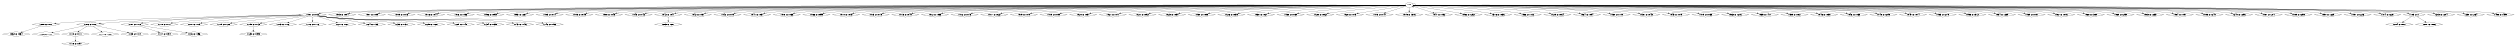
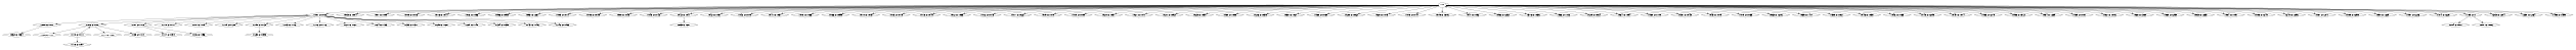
  digraph {
    node [shape=diamond]
    n1 [label="1001 & 1002"]
    n2 [label="1008 & 1011"]
    n3 [label="1106 & 1107"]
    n4 [label="1107 & 1110"]
    n5 [label="1110 & 1117"]
    n6 [label="1110 & 1119"]
    n7 [label="1119 & 1120"]
    n8 [label="1109 & 1113"]
    n9 [label="1113 & 1112"]
    n10 [label="1112 & 1116"]
    n11 [label="1121 & 1127"]
    n12 [label="1124 & 1133"]
    n13 [label="1133 & 1131"]
    n14 [label="1125 & 1128"]
    n15 [label="1129 & 1140"]
    n16 [label="1134 & 1135"]
    n17 [label="1142 & 1146"]
    n18 [label="1142 & 1153"]
    n19 [label="1032 & 1034"]
    n20 [label="1106 & 1111"]
    n21 [label="1110 & 1111"]
    n22 [label="1111 & 1108"]
    n23 [label="1108 & 1114"]
    n24 [label="1117 & 1194"]
    n25 [label="1116 & 1196"]
    n26 [label="1123 & 1195"]
    n27 [label="1003 & 1004"]
    n28 [label="1004 & 1007"]
    n29 [label="1007 & 1006"]
    n30 [label="1007 & 1009"]
    n31 [label="1009 & 1016"]
    n32 [label="1016 & 1044"]
    n33 [label="1016 & 1056"]
    n34 [label="1056 & 1093"]
    n35 [label="1093 & 1267"]
    n36 [label="1005 & 1014"]
    n37 [label="1005 & 1015"]
    n38 [label="1008 & 1045"]
    n39 [label="1045 & 1042"]
    n40 [label="1042 & 1041"]
    n41 [label="1069 & 1201"]
    n42 [label="1042 & 1051"]
    n43 [label="1042 & 1078"]
    n44 [label="1041 & 1037"]
    n45 [label="1078 & 1066"]
    n46 [label="1066 & 1055"]
    n47 [label="1010 & 1013"]
    n48 [label="1013 & 1018"]
    n49 [label="1013 & 1040"]
    n50 [label="1012 & 1033"]
    n51 [label="1012 & 1073"]
    n52 [label="1017 & 1022"]
    n53 [label="1019 & 1070"]
    n54 [label="1019 & 1080"]
    n55 [label="1020 & 1057"]
    n56 [label="1021 & 1071"]
    n57 [label="1021 & 1092"]
    n58 [label="1023 & 1050"]
    n59 [label="1050 & 1088"]
    n60 [label="1026 & 1038"]
    n61 [label="1038 & 1027"]
    n62 [label="1038 & 1060"]
    n63 [label="1028 & 1062"]
    n64 [label="1028 & 1075"]
    n65 [label="1075 & 1047"]
    n66 [label="1075 & 1376"]
    n67 [label="1047 & 1052"]
    n68 [label="1052 & 1252"]
    n69 [label="1376 & 1036"]
    n70 [label="1036 & 1102"]
    n71 [label="1029 & 1064"]
    n72 [label="1064 & 1094"]
    n73 [label="1030 & 1100"]
    n74 [label="1031 & 1043"]
    n75 [label="1043 & 1079"]
    n76 [label="1079 & 1063"]
    n77 [label="1063 & 1216"]
    n78 [label="1035 & 1417"]
    n79 [label="1039 & 1061"]
    n80 [label="1046 & 1058"]
    n81 [label="1046 & 1065"]
    n82 [label="1048 & 1205"]
    n83 [label="1049 & 1074"]
    n84 [label="1053 & 1279"]
    n85 [label="1053 & 1512"]
    n86 [label="1054 & 1239"]
    n87 [label="1059 & 1081"]
    n88 [label="1067 & 1076"]
    n89 [label="1068 & 1380"]
    n90 [label="1069 & 1259"]
    n91 [label="1083 & 1233"]
    n92 [label="1084 & 1091"]
    n93 [label="1085 & 1240"]
    n94 [label="1240 & 1296"]
    n95 [label="1087 & 1271"]
    n96 [label="1089 & 1258"]
    n97 [label="1090 & 1229"]
    n98 [label="1097 & 1226"]
    n99 [label="1104 & 1228"]
    n100 [label="1105 & -1"]
    n101 [label="1118 & 1197"]
    n102 [label="1203 & 1204"]
    n103 [label="1250 & 1264"]
    n104 [label="1458 & 1459"]
    n105 [label=100 shape=""]
    n1 -> n2
    n1 -> n3
    n1 -> n4
    n1 -> n5
    n1 -> n6
    n1 -> n7
    n1 -> n8
    n1 -> n9
    n1 -> n10
    n1 -> n11
    n1 -> n12
    n1 -> n13
    n1 -> n14
    n1 -> n15
    n1 -> n16
    n1 -> n17
    n1 -> n18
    n2 -> n19
    n3 -> n20
-   n3 -> n21
+   n21 -> n3
    n3 -> n22
    n3 -> n23
    n4 -> n24
    n4 -> n25
    n8 -> n26
    n21 -> n101
    n40 -> n41
    n100 -> n28
    n100 -> n29
    n105 -> n1
    n105 -> n27
    n105 -> n30
    n105 -> n31
    n105 -> n32
    n105 -> n33
    n105 -> n34
    n105 -> n35
    n105 -> n36
    n105 -> n37
    n105 -> n38
    n105 -> n39
    n105 -> n40
    n105 -> n42
    n105 -> n43
    n105 -> n44
    n105 -> n45
    n105 -> n46
    n105 -> n47
    n105 -> n48
    n105 -> n49
    n105 -> n50
    n105 -> n51
    n105 -> n52
    n105 -> n53
    n105 -> n54
    n105 -> n55
    n105 -> n56
    n105 -> n57
    n105 -> n58
    n105 -> n59
    n105 -> n60
    n105 -> n61
    n105 -> n62
    n105 -> n63
    n105 -> n64
    n105 -> n65
    n105 -> n66
    n105 -> n67
    n105 -> n68
    n105 -> n69
    n105 -> n70
    n105 -> n71
    n105 -> n72
    n105 -> n73
    n105 -> n74
    n105 -> n75
    n105 -> n76
    n105 -> n77
    n105 -> n78
    n105 -> n79
    n105 -> n80
    n105 -> n81
    n105 -> n82
    n105 -> n83
    n105 -> n84
    n105 -> n85
    n105 -> n86
    n105 -> n87
    n105 -> n88
    n105 -> n89
    n105 -> n90
    n105 -> n91
    n105 -> n92
    n105 -> n93
    n105 -> n94
    n105 -> n95
    n105 -> n96
    n105 -> n97
    n105 -> n98
    n105 -> n99
    n105 -> n100
    n105 -> n102
    n105 -> n103
    n105 -> n104
    n105 -> n105
  }
